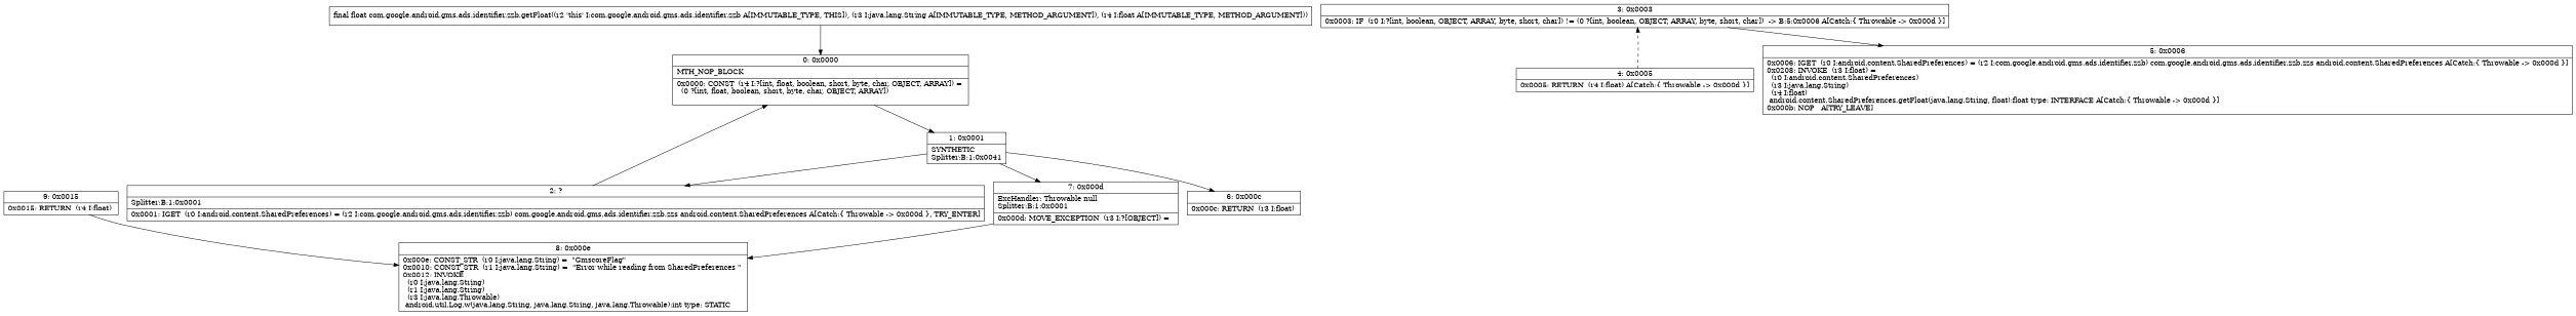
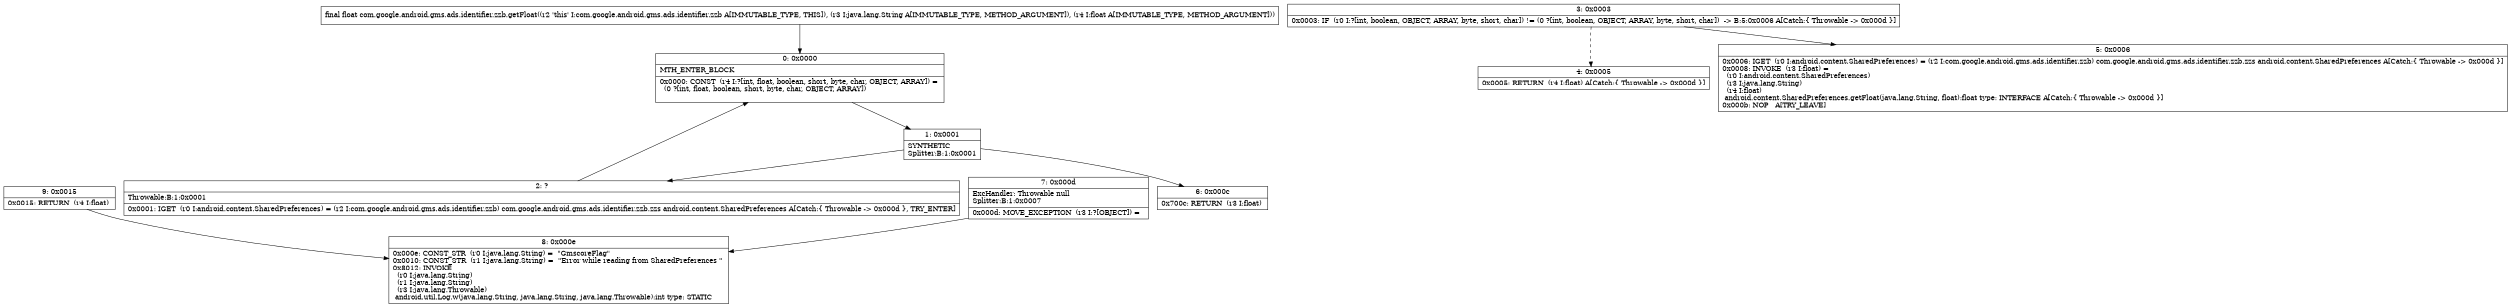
  digraph {
    node [shape=record]
-   n1 [label="{0\:\ 0x0000|MTH_NOP_BLOCK\l|0x0000: CONST  (r4 I:?[int, float, boolean, short, byte, char, OBJECT, ARRAY]) = \l  (0 ?[int, float, boolean, short, byte, char, OBJECT, ARRAY])\l \l}"]
-   n2 [label="{1\:\ 0x0001|SYNTHETIC\lSplitter:B:1:0x0041\l}"]
-   n3 [label="{2\:\ ?|Splitter:B:1:0x0001\l|0x0001: IGET  (r0 I:android.content.SharedPreferences) = (r2 I:com.google.android.gms.ads.identifier.zzb) com.google.android.gms.ads.identifier.zzb.zzs android.content.SharedPreferences A[Catch:\{ Throwable \-\> 0x000d \}, TRY_ENTER]\l}"]
-   n4 [label="{7\:\ 0x000d|ExcHandler: Throwable null\lSplitter:B:1:0x0001\l|0x000d: MOVE_EXCEPTION  (r3 I:?[OBJECT]) =  \l}"]
-   n5 [label="{6\:\ 0x000c|0x000c: RETURN  (r3 I:float) \l}"]
-   n6 [label="{8\:\ 0x000e|0x000e: CONST_STR  (r0 I:java.lang.String) =  \"GmscoreFlag\" \l0x0010: CONST_STR  (r1 I:java.lang.String) =  \"Error while reading from SharedPreferences \" \l0x0012: INVOKE  \l  (r0 I:java.lang.String)\l  (r1 I:java.lang.String)\l  (r3 I:java.lang.Throwable)\l android.util.Log.w(java.lang.String, java.lang.String, java.lang.Throwable):int type: STATIC \l}"]
+   n1 [label="{0\:\ 0x0000|MTH_ENTER_BLOCK\l|0x0000: CONST  (r4 I:?[int, float, boolean, short, byte, char, OBJECT, ARRAY]) = \l  (0 ?[int, float, boolean, short, byte, char, OBJECT, ARRAY])\l \l}"]
+   n2 [label="{1\:\ 0x0001|SYNTHETIC\lSplitter:B:1:0x0001\l}"]
+   n3 [label="{2\:\ ?|Throwable:B:1:0x0001\l|0x0001: IGET  (r0 I:android.content.SharedPreferences) = (r2 I:com.google.android.gms.ads.identifier.zzb) com.google.android.gms.ads.identifier.zzb.zzs android.content.SharedPreferences A[Catch:\{ Throwable \-\> 0x000d \}, TRY_ENTER]\l}"]
+   n4 [label="{7\:\ 0x000d|ExcHandler: Throwable null\lSplitter:B:1:0x0007\l|0x000d: MOVE_EXCEPTION  (r3 I:?[OBJECT]) =  \l}"]
+   n5 [label="{6\:\ 0x000c|0x700c: RETURN  (r3 I:float) \l}"]
+   n6 [label="{8\:\ 0x000e|0x000e: CONST_STR  (r0 I:java.lang.String) =  \"GmscoreFlag\" \l0x0010: CONST_STR  (r1 I:java.lang.String) =  \"Error while reading from SharedPreferences \" \l0x8012: INVOKE  \l  (r0 I:java.lang.String)\l  (r1 I:java.lang.String)\l  (r3 I:java.lang.Throwable)\l android.util.Log.w(java.lang.String, java.lang.String, java.lang.Throwable):int type: STATIC \l}"]
    n7 [label="{3\:\ 0x0003|0x0003: IF  (r0 I:?[int, boolean, OBJECT, ARRAY, byte, short, char]) != (0 ?[int, boolean, OBJECT, ARRAY, byte, short, char])  \-\> B:5:0x0006 A[Catch:\{ Throwable \-\> 0x000d \}]\l}"]
    n8 [label="{4\:\ 0x0005|0x0005: RETURN  (r4 I:float) A[Catch:\{ Throwable \-\> 0x000d \}]\l}"]
-   n9 [label="{5\:\ 0x0006|0x0006: IGET  (r0 I:android.content.SharedPreferences) = (r2 I:com.google.android.gms.ads.identifier.zzb) com.google.android.gms.ads.identifier.zzb.zzs android.content.SharedPreferences A[Catch:\{ Throwable \-\> 0x000d \}]\l0x0208: INVOKE  (r3 I:float) = \l  (r0 I:android.content.SharedPreferences)\l  (r3 I:java.lang.String)\l  (r4 I:float)\l android.content.SharedPreferences.getFloat(java.lang.String, float):float type: INTERFACE A[Catch:\{ Throwable \-\> 0x000d \}]\l0x000b: NOP   A[TRY_LEAVE]\l}"]
+   n9 [label="{5\:\ 0x0006|0x0006: IGET  (r0 I:android.content.SharedPreferences) = (r2 I:com.google.android.gms.ads.identifier.zzb) com.google.android.gms.ads.identifier.zzb.zzs android.content.SharedPreferences A[Catch:\{ Throwable \-\> 0x000d \}]\l0x0008: INVOKE  (r3 I:float) = \l  (r0 I:android.content.SharedPreferences)\l  (r3 I:java.lang.String)\l  (r4 I:float)\l android.content.SharedPreferences.getFloat(java.lang.String, float):float type: INTERFACE A[Catch:\{ Throwable \-\> 0x000d \}]\l0x000b: NOP   A[TRY_LEAVE]\l}"]
    n10 [label="{9\:\ 0x0015|0x0015: RETURN  (r4 I:float) \l}"]
    n11 [label="{final float com.google.android.gms.ads.identifier.zzb.getFloat((r2 'this' I:com.google.android.gms.ads.identifier.zzb A[IMMUTABLE_TYPE, THIS]), (r3 I:java.lang.String A[IMMUTABLE_TYPE, METHOD_ARGUMENT]), (r4 I:float A[IMMUTABLE_TYPE, METHOD_ARGUMENT])) }"]
    n1 -> n2
    n2 -> n3
-   n2 -> n4
    n2 -> n5
    n3 -> n1
    n4 -> n6
-   n8 -> n7 [style=dashed]
+   n7 -> n8 [style=dashed]
    n7 -> n9
    n10 -> n6
    n11 -> n1
  }
